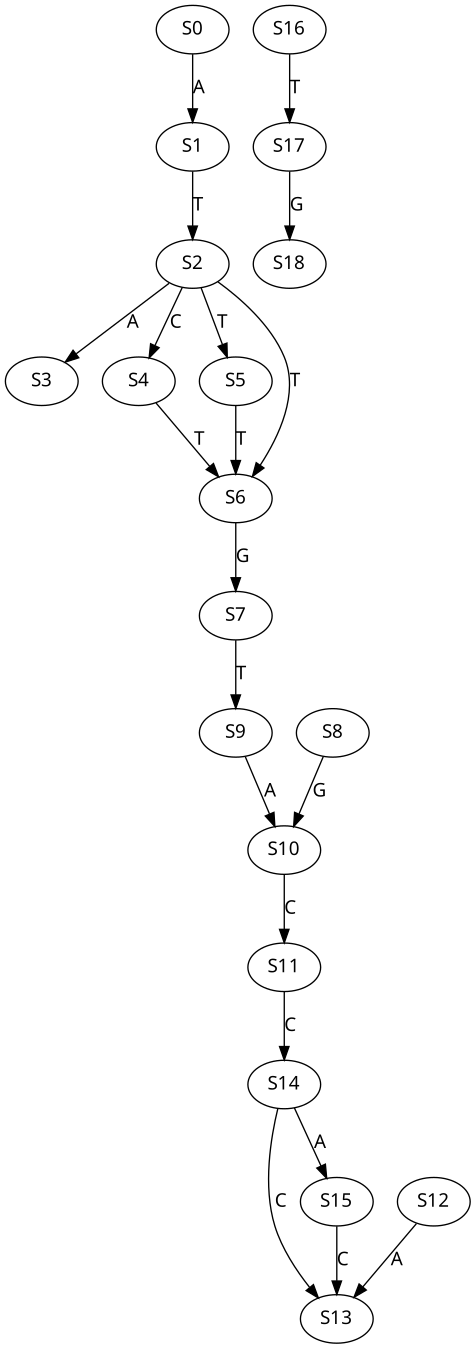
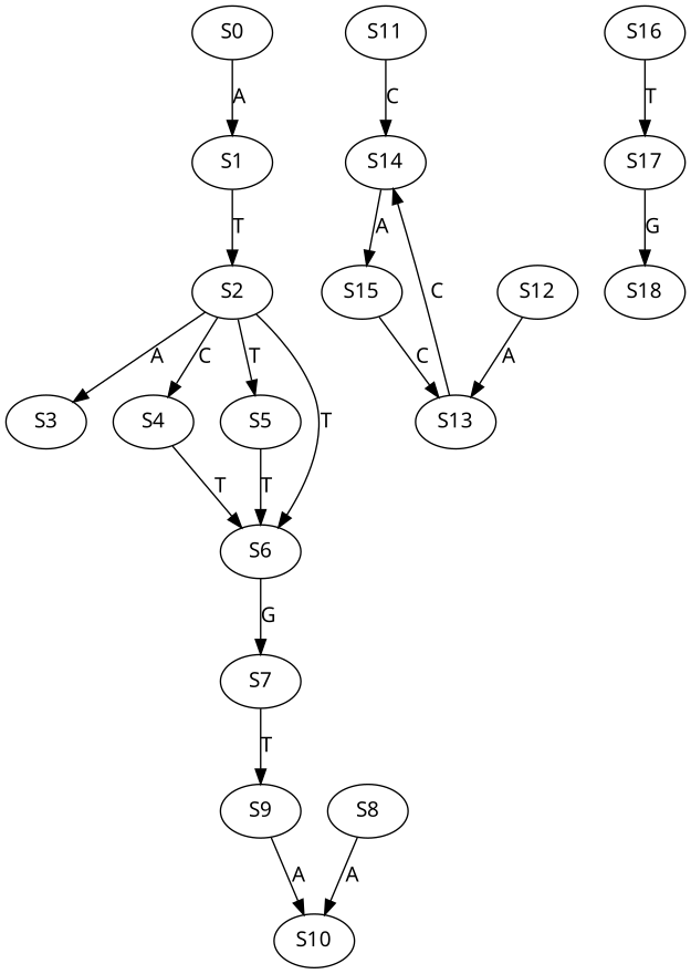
  strict digraph {
    fontname="Noto Sans"
    node [fontname="Noto Sans"]
    edge [fontname="Noto Sans"]
    S0
    S1
    S2
    S3
    S4
    S5
    S6
    S7
    S9
    S8
    S10
    S11
    S14
    S12
    S13
    S15
    S16
    S17
    S18
    S0 -> S1 [label=A]
    S1 -> S2 [label=T]
    S2 -> S3 [label=A]
    S2 -> S4 [label=C]
    S2 -> S5 [label=T]
    S2 -> S6 [label=T]
    S4 -> S6 [label=T]
    S5 -> S6 [label=T]
    S6 -> S7 [label=G]
    S7 -> S9 [label=T]
    S9 -> S10 [label=A]
-   S8 -> S10 [label=G]
-   S10 -> S11 [label=C]
+   S8 -> S10 [label=A]
    S11 -> S14 [label=C]
    S14 -> S15 [label=A]
    S12 -> S13 [label=A]
-   S14 -> S13 [label=C]
+   S13 -> S14 [label=C]
    S15 -> S13 [label=C]
    S16 -> S17 [label=T]
    S17 -> S18 [label=G]
  }
